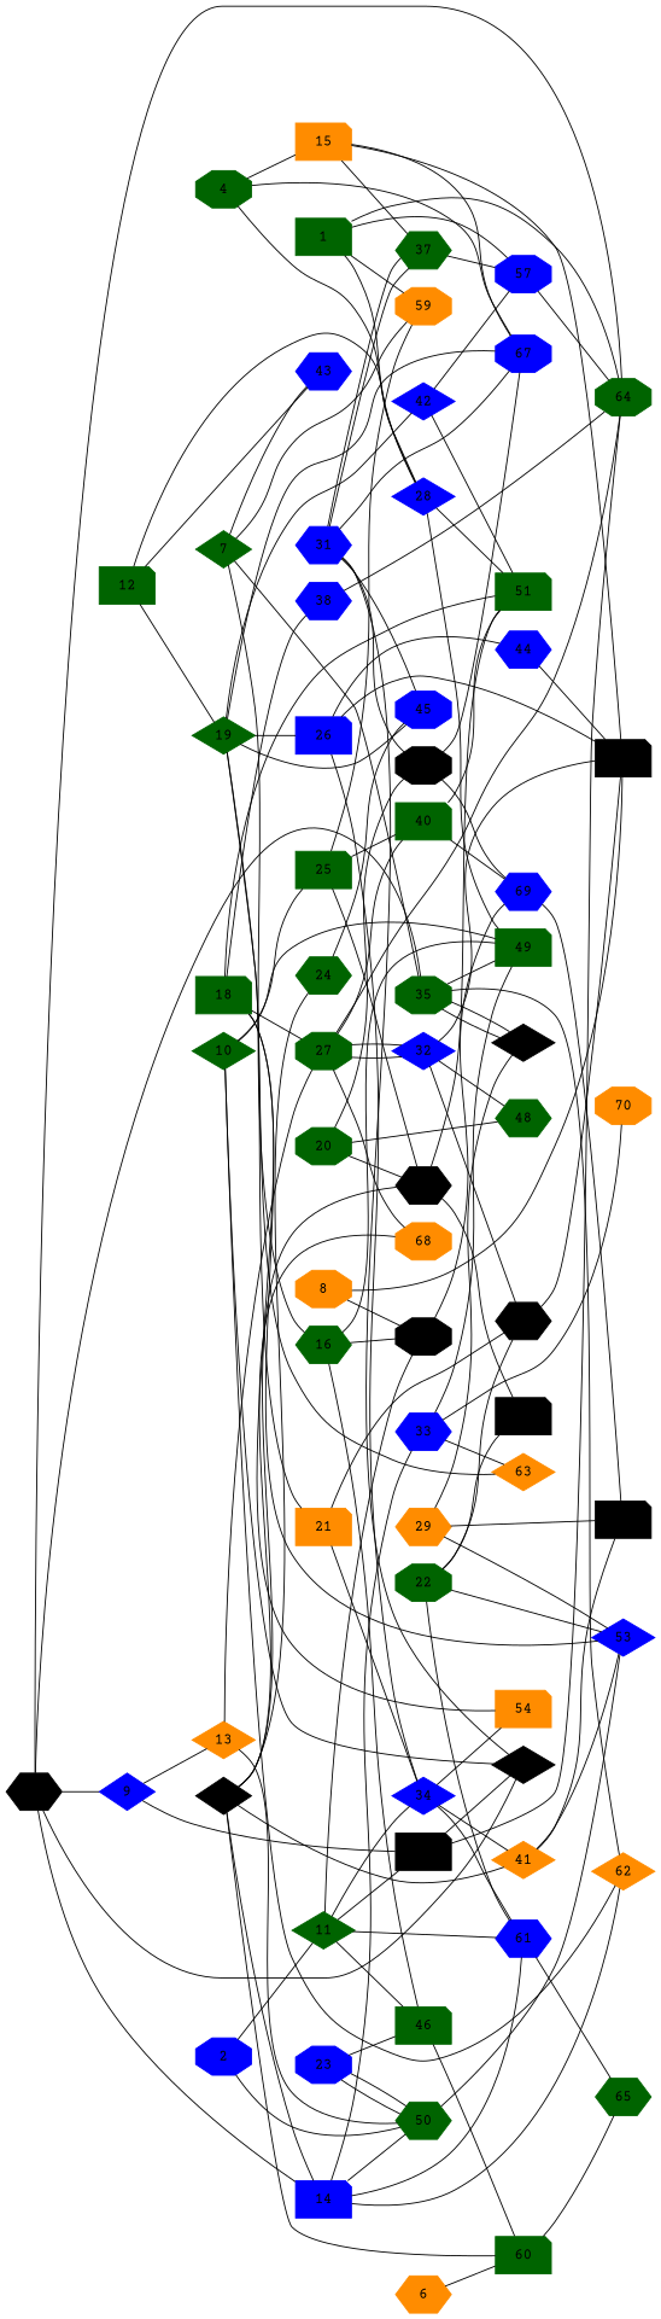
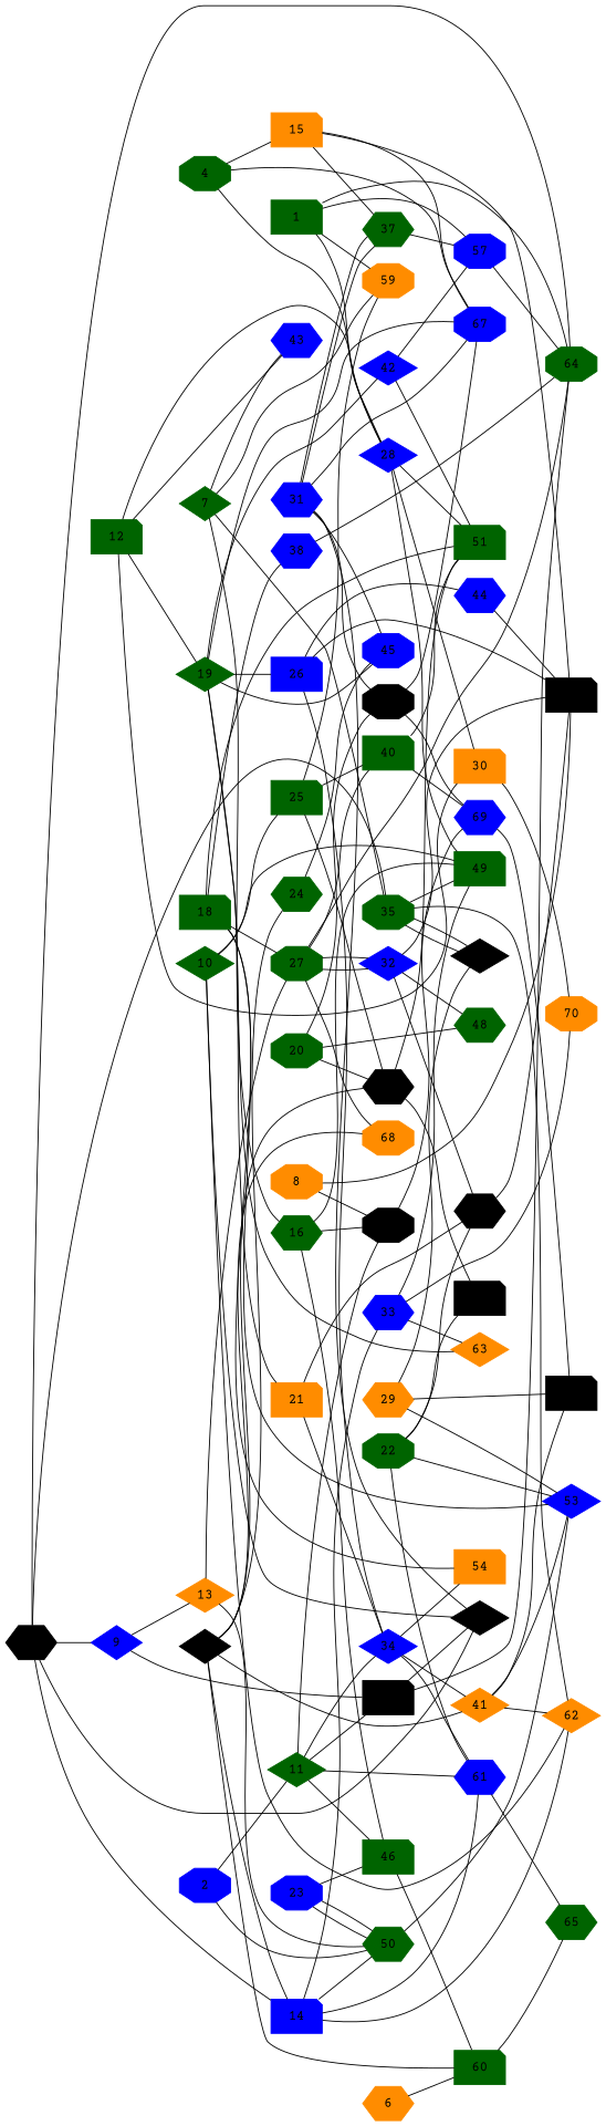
  graph {
    fontname="Courier Prime"
    rankdir=LR
    node [color=darkgreen fontname="Courier Prime" shape=note style=filled]
    edge [fontname="Courier Prime"]
    28 [color=blue shape=diamond]
    1
    57 [color=blue shape=octagon]
    59 [color=darkorange shape=octagon]
    64 [shape=octagon]
    49
+   30 [color=darkorange]
    51
    2 [color=blue shape=octagon]
    11 [shape=diamond]
    50 [shape=hexagon]
    52 [color=black shape=octagon]
    17 [color=black]
    34 [color=blue shape=diamond]
    46
    61 [color=blue shape=hexagon]
    53 [color=blue shape=diamond]
    3 [color=black shape=diamond]
    14 [color=blue]
    24 [shape=hexagon]
    39 [color=black shape=hexagon]
    41 [color=darkorange shape=diamond]
    60
    68 [color=darkorange shape=octagon]
    62 [color=darkorange shape=diamond]
    33 [color=blue shape=hexagon]
    45 [color=blue shape=octagon]
    58 [color=black]
    71 [color=black]
    65 [shape=hexagon]
    4 [shape=octagon]
    15 [color=darkorange]
    67 [color=blue shape=octagon]
    47 [color=black]
    37 [shape=hexagon]
    5 [color=black shape=hexagon]
    9 [color=blue shape=diamond]
    35 [shape=octagon]
    56 [color=black shape=diamond]
    13 [color=darkorange shape=diamond]
    66 [color=black shape=diamond]
    6 [color=darkorange shape=hexagon]
    7 [shape=diamond]
    16 [shape=hexagon]
    43 [color=blue shape=hexagon]
    8 [color=darkorange shape=octagon]
    69 [color=blue shape=hexagon]
    70 [color=darkorange shape=octagon]
    27 [shape=octagon]
    10 [shape=diamond]
    25
    40
    54 [color=darkorange]
    12
    19 [shape=diamond]
    21 [color=darkorange]
    26 [color=blue]
    42 [color=blue shape=diamond]
    63 [color=darkorange shape=diamond]
    32 [color=blue shape=diamond]
    18
    38 [color=blue shape=hexagon]
    36 [color=black shape=hexagon]
    44 [color=blue shape=hexagon]
    20 [shape=octagon]
    48 [shape=hexagon]
    55 [color=black shape=octagon]
    22 [shape=octagon]
    23 [color=blue shape=octagon]
    29 [color=darkorange shape=hexagon]
    31 [color=blue shape=hexagon]
    28 -- 49
+   28 -- 30
    28 -- 51
    1 -- 28
    1 -- 57
    1 -- 59
    1 -- 64
    57 -- 64
+   30 -- 70
    2 -- 11
    2 -- 50
    11 -- 52
    11 -- 17
    11 -- 34
    11 -- 46
    11 -- 61
    50 -- 53
    52 -- 69
    17 -- 64
    17 -- 56
    34 -- 61
    34 -- 41
    34 -- 54
    46 -- 60
    61 -- 65
    3 -- 14
    3 -- 24
    3 -- 39
    3 -- 41
    3 -- 60
    3 -- 68
    14 -- 50
    14 -- 61
    14 -- 62
    14 -- 33
    24 -- 45
    39 -- 51
    39 -- 58
    41 -- 53
+   41 -- 62
    41 -- 71
    60 -- 65
    33 -- 49
    33 -- 70
    33 -- 63
    4 -- 28
    4 -- 15
    4 -- 67
    15 -- 67
    15 -- 47
    15 -- 37
    37 -- 57
    5 -- 64
    5 -- 14
    5 -- 9
    5 -- 35
    5 -- 56
    9 -- 17
    9 -- 13
    35 -- 49
    35 -- 62
    35 -- 66
    35 -- 66
    13 -- 50
    13 -- 27
    6 -- 60
    7 -- 59
    7 -- 35
    7 -- 16
    7 -- 43
    16 -- 49
    16 -- 52
    16 -- 46
    8 -- 52
    8 -- 47
    69 -- 71
    27 -- 64
    27 -- 68
    27 -- 40
    27 -- 32
    27 -- 32
    10 -- 49
    10 -- 62
    10 -- 56
    10 -- 25
    25 -- 59
    25 -- 39
    25 -- 40
    40 -- 51
    40 -- 69
    12 -- 28
+   12 -- 30
    12 -- 43
    12 -- 19
    19 -- 45
    19 -- 67
    19 -- 21
    19 -- 26
    19 -- 42
    19 -- 63
    21 -- 34
    21 -- 36
    26 -- 34
    26 -- 47
    26 -- 44
    42 -- 57
    42 -- 51
    32 -- 47
    32 -- 36
    32 -- 48
    18 -- 51
    18 -- 53
    18 -- 27
    18 -- 54
    18 -- 38
    38 -- 64
    36 -- 47
    44 -- 47
    20 -- 39
    20 -- 48
    20 -- 55
    55 -- 67
    55 -- 69
    22 -- 61
    22 -- 53
    22 -- 58
    22 -- 36
    23 -- 50
    23 -- 50
    23 -- 46
    29 -- 53
    29 -- 71
    29 -- 66
    31 -- 45
    31 -- 67
    31 -- 37
    31 -- 37
    31 -- 56
    31 -- 55
  }
